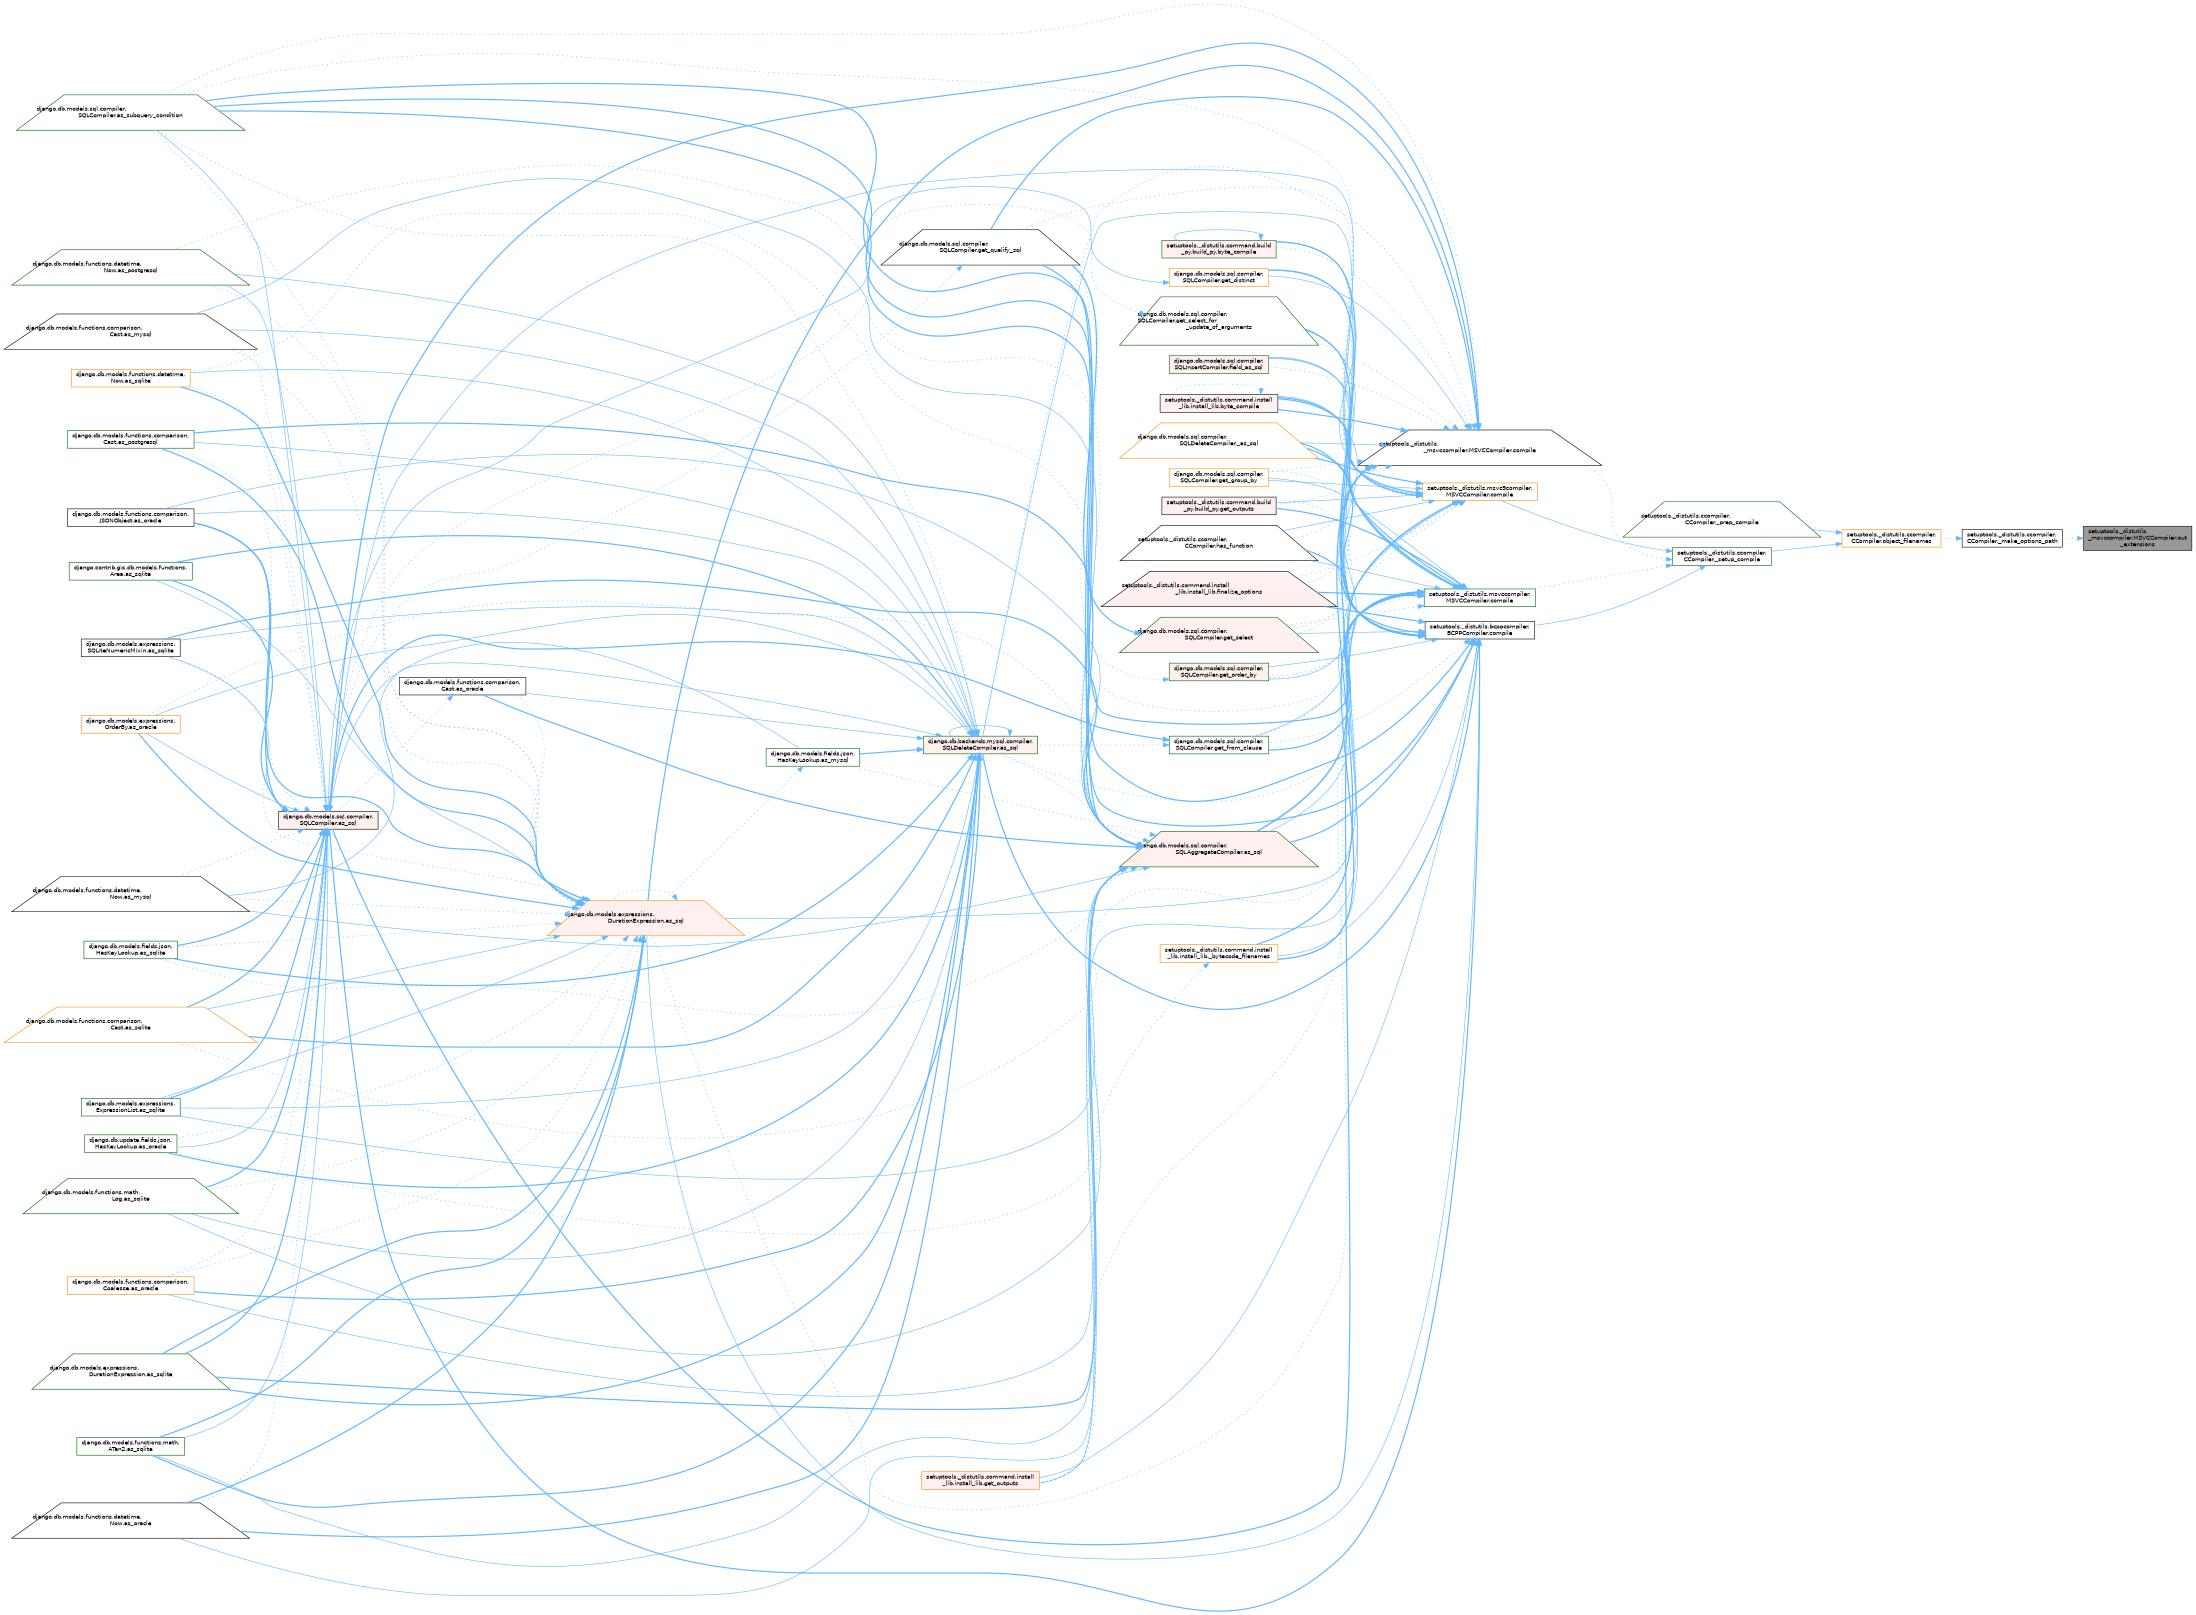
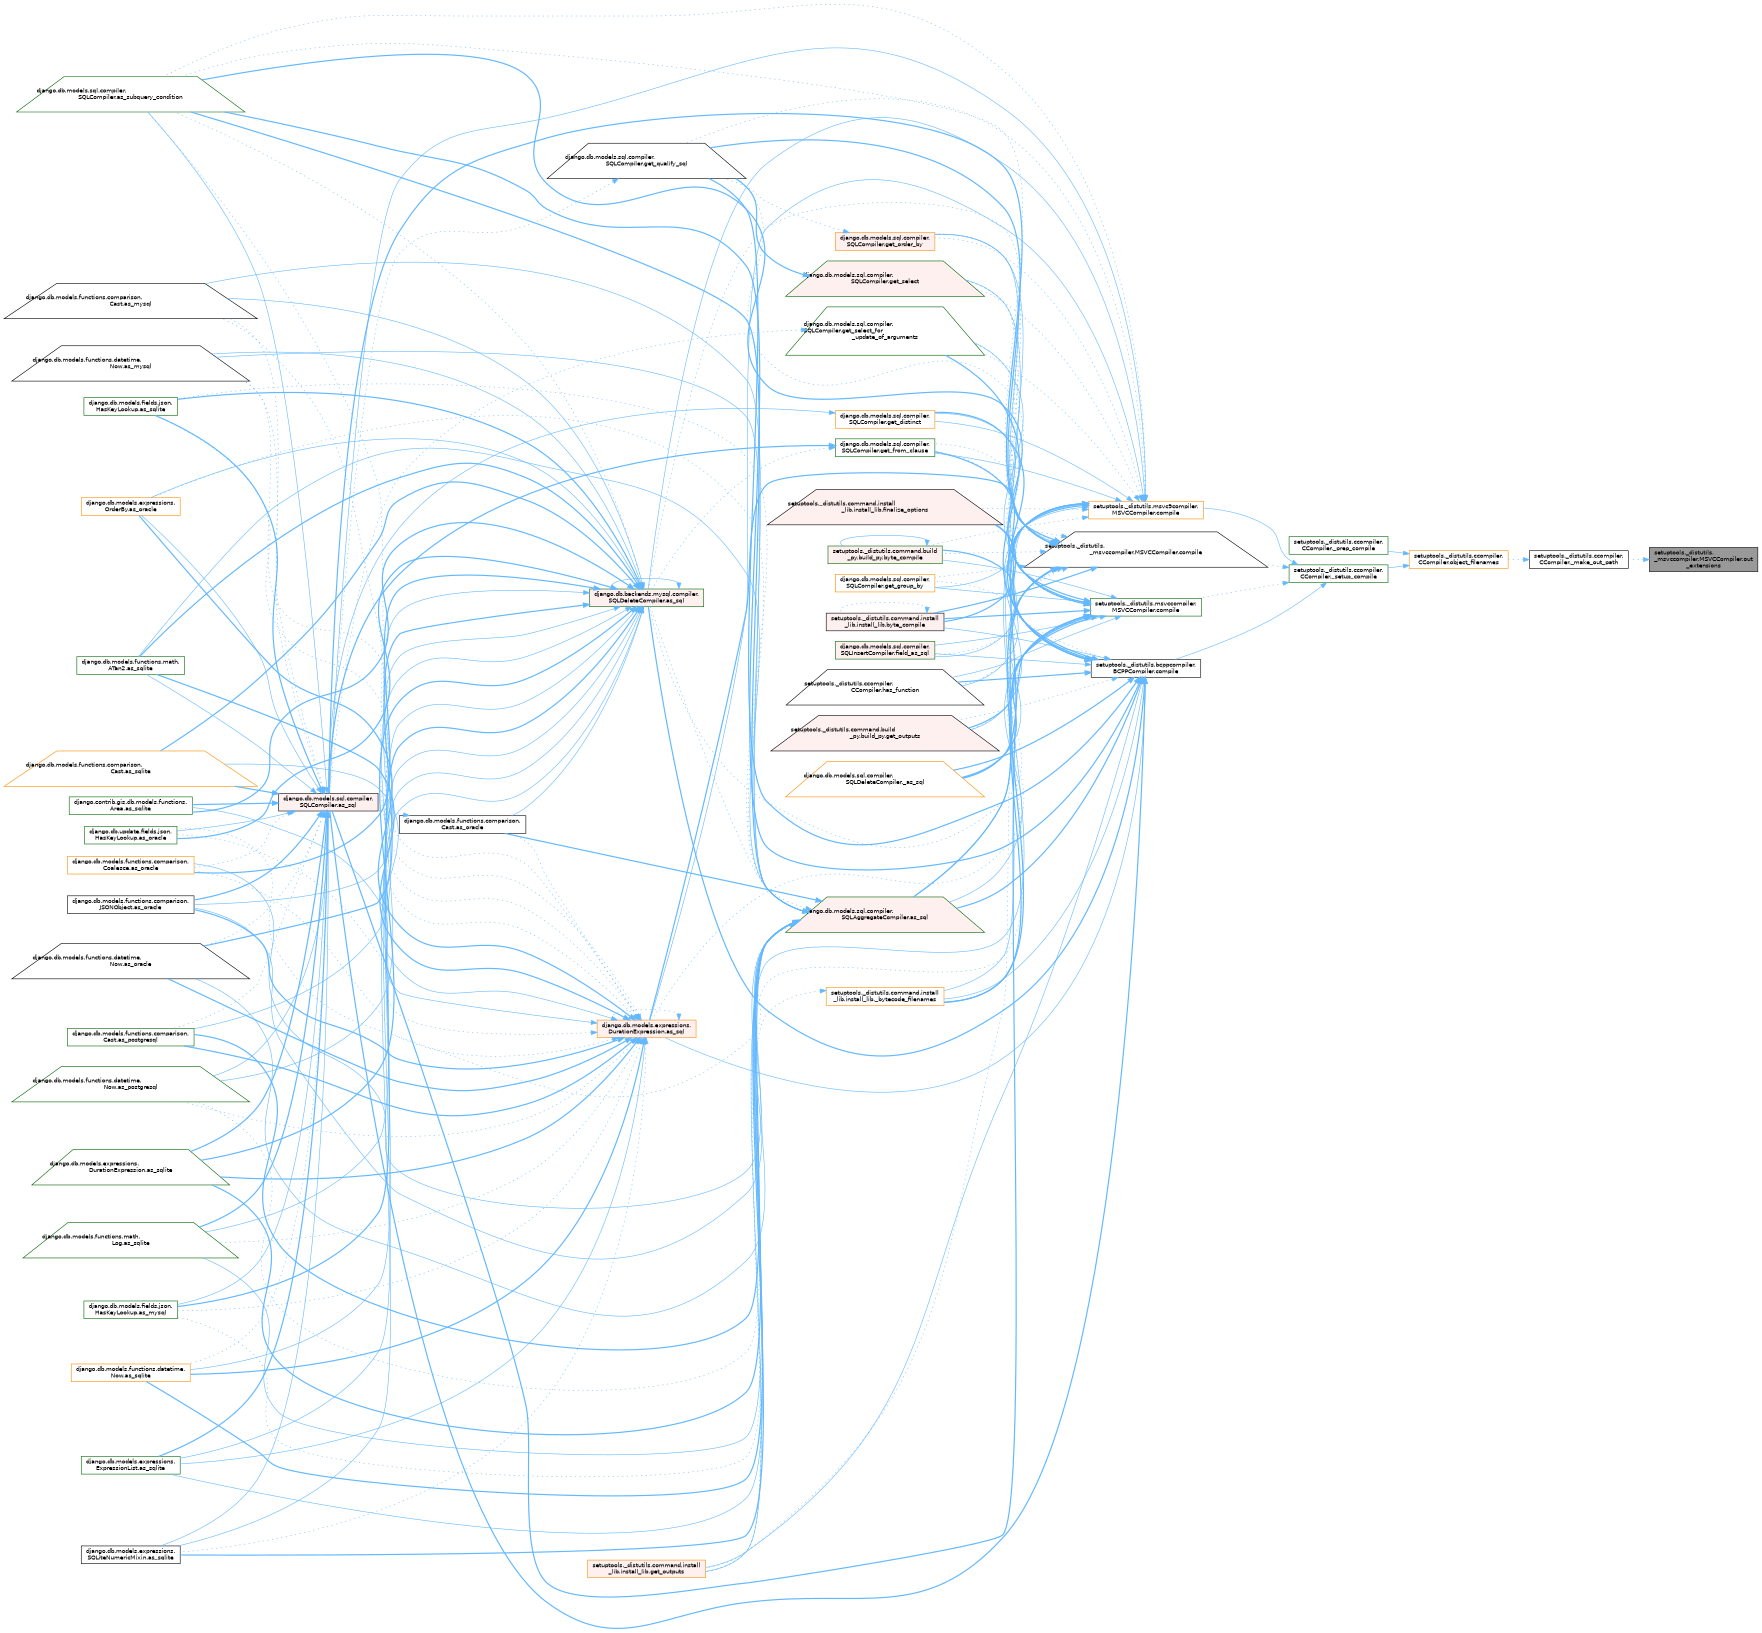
  digraph {
    rankdir=RL
    node [color=darkgreen fillcolor=white fontname=Helvetica fontsize=10 shape=box style=filled]
    edge [color=steelblue1 dir=back fontname=Helvetica fontsize=10 labelfontname=Helvetica labelfontsize=10 style=dotted]
    n1 [color=black fillcolor=grey60 fontcolor=black height=0.2 label="setuptools._distutils.\l_msvccompiler.MSVCCompiler.out\l_extensions" width=0.4]
-   n2 [color=black height=0.2 label="setuptools._distutils.ccompiler.\lCCompiler._make_options_path" width=0.4]
+   n2 [color=black height=0.2 label="setuptools._distutils.ccompiler.\lCCompiler._make_out_path" width=0.4]
    n3 [color=darkorange height=0.2 label="setuptools._distutils.ccompiler.\lCCompiler.object_filenames" width=0.4]
-   n4 [height=0.2 label="setuptools._distutils.ccompiler.\lCCompiler._prep_compile" shape=trapezium width=0.4]
+   n4 [height=0.2 label="setuptools._distutils.ccompiler.\lCCompiler._prep_compile" width=0.4]
    n5 [height=0.2 label="setuptools._distutils.ccompiler.\lCCompiler._setup_compile" width=0.4]
    n6 [color=black height=0.2 label="setuptools._distutils.\l_msvccompiler.MSVCCompiler.compile" shape=trapezium width=0.4]
    n7 [color=black height=0.2 label="setuptools._distutils.bcppcompiler.\lBCPPCompiler.compile" width=0.4]
    n8 [color=darkorange height=0.2 label="setuptools._distutils.msvc9compiler.\lMSVCCompiler.compile" width=0.4]
    n9 [height=0.2 label="setuptools._distutils.msvccompiler.\lMSVCCompiler.compile" width=0.4]
    n10 [color=darkorange height=0.2 label="django.db.models.sql.compiler.\lSQLDeleteCompiler._as_sql" shape=trapezium width=0.4]
    n11 [color=darkorange height=0.2 label="setuptools._distutils.command.install\l_lib.install_lib._bytecode_filenames" width=0.4]
    n12 [color=darkorange fillcolor="#FFF0F0" height=0.2 label="setuptools._distutils.command.install\l_lib.install_lib.get_outputs" width=0.4]
    n13 [fillcolor="#FFF0F0" height=0.2 label="django.db.backends.mysql.compiler.\lSQLDeleteCompiler.as_sql" width=0.4]
    n14 [height=0.2 label="django.db.models.sql.compiler.\lSQLCompiler.as_subquery_condition" shape=trapezium width=0.4]
-   n15 [color=darkorange fillcolor="#FFF0F0" height=0.2 label="django.db.models.expressions.\lDurationExpression.as_sql" shape=trapezium width=0.4]
+   n15 [color=darkorange fillcolor="#FFF0F0" height=0.2 label="django.db.models.expressions.\lDurationExpression.as_sql" width=0.4]
    n16 [fillcolor="#FFF0F0" height=0.2 label="django.db.models.sql.compiler.\lSQLAggregateCompiler.as_sql" shape=trapezium width=0.4]
    n17 [color=black fillcolor="#FFF0F0" height=0.2 label="django.db.models.sql.compiler.\lSQLCompiler.as_sql" width=0.4]
    n18 [fillcolor="#FFF0F0" height=0.2 label="setuptools._distutils.command.build\l_py.build_py.byte_compile" width=0.4]
    n19 [color=black fillcolor="#FFF0F0" height=0.2 label="setuptools._distutils.command.install\l_lib.install_lib.byte_compile" width=0.4]
    n20 [fillcolor="#FFF0F0" height=0.2 label="django.db.models.sql.compiler.\lSQLInsertCompiler.field_as_sql" width=0.4]
    n21 [color=black fillcolor="#FFF0F0" height=0.2 label="setuptools._distutils.command.install\l_lib.install_lib.finalize_options" shape=trapezium width=0.4]
    n22 [color=darkorange height=0.2 label="django.db.models.sql.compiler.\lSQLCompiler.get_distinct" width=0.4]
    n23 [height=0.2 label="django.db.models.sql.compiler.\lSQLCompiler.get_from_clause" width=0.4]
    n24 [color=darkorange height=0.2 label="django.db.models.sql.compiler.\lSQLCompiler.get_group_by" width=0.4]
-   n25 [fillcolor="#FFF0F0" height=0.2 label="django.db.models.sql.compiler.\lSQLCompiler.get_order_by" width=0.4]
+   n25 [color=darkorange fillcolor="#FFF0F0" height=0.2 label="django.db.models.sql.compiler.\lSQLCompiler.get_order_by" width=0.4]
    n26 [color=black height=0.2 label="django.db.models.sql.compiler.\lSQLCompiler.get_qualify_sql" shape=trapezium width=0.4]
-   n27 [color=black fillcolor="#FFF0F0" height=0.2 label="setuptools._distutils.command.build\l_py.build_py.get_outputs" width=0.4]
+   n27 [color=black fillcolor="#FFF0F0" height=0.2 label="setuptools._distutils.command.build\l_py.build_py.get_outputs" shape=trapezium width=0.4]
    n28 [fillcolor="#FFF0F0" height=0.2 label="django.db.models.sql.compiler.\lSQLCompiler.get_select" shape=trapezium width=0.4]
    n29 [height=0.2 label="django.db.models.sql.compiler.\lSQLCompiler.get_select_for\l_update_of_arguments" shape=trapezium width=0.4]
    n30 [color=black height=0.2 label="setuptools._distutils.ccompiler.\lCCompiler.has_function" shape=trapezium width=0.4]
    n31 [height=0.2 label="django.db.models.fields.json.\lHasKeyLookup.as_mysql" width=0.4]
    n32 [color=black height=0.2 label="django.db.models.functions.comparison.\lCast.as_mysql" shape=trapezium width=0.4]
    n33 [color=black height=0.2 label="django.db.models.functions.datetime.\lNow.as_mysql" shape=trapezium width=0.4]
    n34 [color=darkorange height=0.2 label="django.db.models.expressions.\lOrderBy.as_oracle" width=0.4]
    n35 [height=0.2 label="django.db.update.fields.json.\lHasKeyLookup.as_oracle" width=0.4]
    n36 [color=black height=0.2 label="django.db.models.functions.comparison.\lCast.as_oracle" width=0.4]
    n37 [color=darkorange height=0.2 label="django.db.models.functions.comparison.\lCoalesce.as_oracle" width=0.4]
    n38 [color=black height=0.2 label="django.db.models.functions.comparison.\lJSONObject.as_oracle" width=0.4]
    n39 [color=black height=0.2 label="django.db.models.functions.datetime.\lNow.as_oracle" shape=trapezium width=0.4]
    n40 [height=0.2 label="django.db.models.functions.comparison.\lCast.as_postgresql" width=0.4]
    n41 [height=0.2 label="django.db.models.functions.datetime.\lNow.as_postgresql" shape=trapezium width=0.4]
    n42 [height=0.2 label="django.contrib.gis.db.models.functions.\lArea.as_sqlite" width=0.4]
    n43 [height=0.2 label="django.db.models.expressions.\lDurationExpression.as_sqlite" shape=trapezium width=0.4]
    n44 [height=0.2 label="django.db.models.expressions.\lExpressionList.as_sqlite" width=0.4]
    n45 [color=black height=0.2 label="django.db.models.expressions.\lSQLiteNumericMixin.as_sqlite" width=0.4]
    n46 [height=0.2 label="django.db.models.fields.json.\lHasKeyLookup.as_sqlite" width=0.4]
    n47 [color=darkorange height=0.2 label="django.db.models.functions.comparison.\lCast.as_sqlite" shape=trapezium width=0.4]
    n48 [color=darkorange height=0.2 label="django.db.models.functions.datetime.\lNow.as_sqlite" width=0.4]
    n49 [height=0.2 label="django.db.models.functions.math.\lATan2.as_sqlite" width=0.4]
    n50 [height=0.2 label="django.db.models.functions.math.\lLog.as_sqlite" shape=trapezium width=0.4]
    n1 -> n2
    n2 -> n3
    n3 -> n4 [style=solid]
    n3 -> n5 [style=solid]
    n5 -> n6
    n5 -> n7 [style=solid]
    n5 -> n8 [style=solid]
    n5 -> n9
    n6 -> n10 [style=solid]
    n6 -> n11 [style=bold]
    n6 -> n12
    n6 -> n13
    n6 -> n14
    n6 -> n15 [style=bold]
    n6 -> n16 [style=bold]
    n6 -> n17 [style=bold]
    n6 -> n18
    n6 -> n19 [style=bold]
    n6 -> n20
    n6 -> n21
    n6 -> n22 [style=solid]
    n6 -> n23
    n6 -> n24
    n6 -> n25 [style=solid]
    n6 -> n26 [style=bold]
    n6 -> n27
    n6 -> n28
    n6 -> n29
    n6 -> n30
    n7 -> n10 [style=bold]
    n7 -> n11 [style=solid]
    n7 -> n12 [style=solid]
    n7 -> n13 [style=bold]
    n7 -> n14 [style=bold]
    n7 -> n15 [style=solid]
    n7 -> n16 [style=bold]
    n7 -> n17 [style=bold]
    n7 -> n18 [style=bold]
    n7 -> n19 [style=solid]
    n7 -> n20 [style=solid]
    n7 -> n21 [style=bold]
    n7 -> n22 [style=bold]
    n7 -> n23
    n7 -> n24
    n7 -> n25 [style=solid]
    n7 -> n26 [style=bold]
    n7 -> n27
    n7 -> n28 [style=solid]
    n7 -> n29 [style=bold]
    n7 -> n30 [style=bold]
    n8 -> n10 [style=bold]
    n8 -> n11 [style=solid]
    n8 -> n12 [style=solid]
    n8 -> n13 [style=solid]
    n8 -> n14
    n8 -> n15 [style=solid]
    n8 -> n16 [style=solid]
    n8 -> n17 [style=solid]
    n8 -> n18
    n8 -> n19 [style=bold]
    n8 -> n20 [style=solid]
    n8 -> n21
    n8 -> n22 [style=solid]
    n8 -> n23 [style=solid]
    n8 -> n24 [style=solid]
    n8 -> n25
    n8 -> n26
    n8 -> n27 [style=solid]
    n8 -> n28
    n8 -> n29
    n8 -> n30 [style=solid]
    n9 -> n10 [style=bold]
    n9 -> n11 [style=bold]
    n9 -> n12
    n9 -> n13
    n9 -> n14 [style=bold]
    n9 -> n15
    n9 -> n16 [style=solid]
    n9 -> n17 [style=bold]
    n9 -> n18 [style=solid]
    n9 -> n19 [style=bold]
    n9 -> n20 [style=solid]
    n9 -> n21 [style=bold]
    n9 -> n22
    n9 -> n23 [style=bold]
    n9 -> n24 [style=solid]
    n9 -> n25
    n9 -> n26
    n9 -> n27 [style=bold]
    n9 -> n28
    n9 -> n29 [style=solid]
    n9 -> n30 [style=solid]
    n11 -> n12
    n13 -> n13 [style=solid]
    n13 -> n14
    n13 -> n31 [style=bold]
    n13 -> n32 [style=solid]
    n13 -> n33 [style=solid]
    n13 -> n34 [style=solid]
    n13 -> n35 [style=bold]
    n13 -> n36 [style=solid]
    n13 -> n37 [style=bold]
    n13 -> n38 [style=solid]
    n13 -> n39 [style=bold]
    n13 -> n40 [style=solid]
    n13 -> n41 [style=solid]
    n13 -> n42 [style=bold]
    n13 -> n43 [style=bold]
    n13 -> n44 [style=solid]
    n13 -> n45 [style=solid]
    n13 -> n46 [style=bold]
    n13 -> n47 [style=bold]
    n13 -> n48 [style=solid]
    n13 -> n49 [style=bold]
    n13 -> n50 [style=solid]
    n15 -> n14
    n15 -> n15
-   n31 -> n15
+   n15 -> n31
    n15 -> n32
    n15 -> n33
    n15 -> n34 [style=bold]
    n15 -> n35
    n15 -> n36
    n15 -> n37
    n15 -> n38 [style=bold]
    n15 -> n39 [style=bold]
    n15 -> n40 [style=bold]
    n15 -> n41
    n15 -> n42 [style=solid]
    n15 -> n43 [style=bold]
    n15 -> n44 [style=solid]
    n15 -> n45
    n15 -> n46
    n15 -> n47 [style=solid]
    n15 -> n48 [style=bold]
    n15 -> n49 [style=bold]
    n15 -> n50
    n16 -> n13
    n16 -> n14 [style=bold]
    n16 -> n31
    n16 -> n32 [style=solid]
    n16 -> n33 [style=solid]
    n16 -> n34
    n16 -> n35
    n16 -> n36 [style=bold]
    n16 -> n37 [style=solid]
    n16 -> n38 [style=solid]
    n16 -> n39 [style=solid]
    n16 -> n40 [style=bold]
    n16 -> n41
    n16 -> n43 [style=bold]
    n16 -> n44 [style=solid]
    n16 -> n45 [style=bold]
    n16 -> n46
-   n16 -> n47
-   n16 -> n48
+   n16 -> n48 [style=bold]
    n16 -> n49 [style=solid]
    n16 -> n50 [style=solid]
    n17 -> n14 [style=solid]
    n17 -> n31 [style=solid]
    n17 -> n32
    n17 -> n33
    n17 -> n34 [style=solid]
    n17 -> n35 [style=solid]
    n17 -> n37
    n17 -> n38 [style=bold]
    n17 -> n39
    n17 -> n40
    n17 -> n41 [style=solid]
    n17 -> n42 [style=bold]
    n17 -> n43 [style=bold]
    n17 -> n44 [style=bold]
    n17 -> n45 [style=solid]
    n17 -> n46 [style=bold]
    n17 -> n47 [style=bold]
    n17 -> n48
    n17 -> n49 [style=solid]
    n17 -> n50 [style=bold]
    n18 -> n18 [style=solid]
    n19 -> n19
    n22 -> n17 [style=solid]
    n23 -> n13
    n23 -> n17 [style=bold]
    n25 -> n26
    n26 -> n17
    n28 -> n26 [style=bold]
    n29 -> n17
    n36 -> n17
  }
